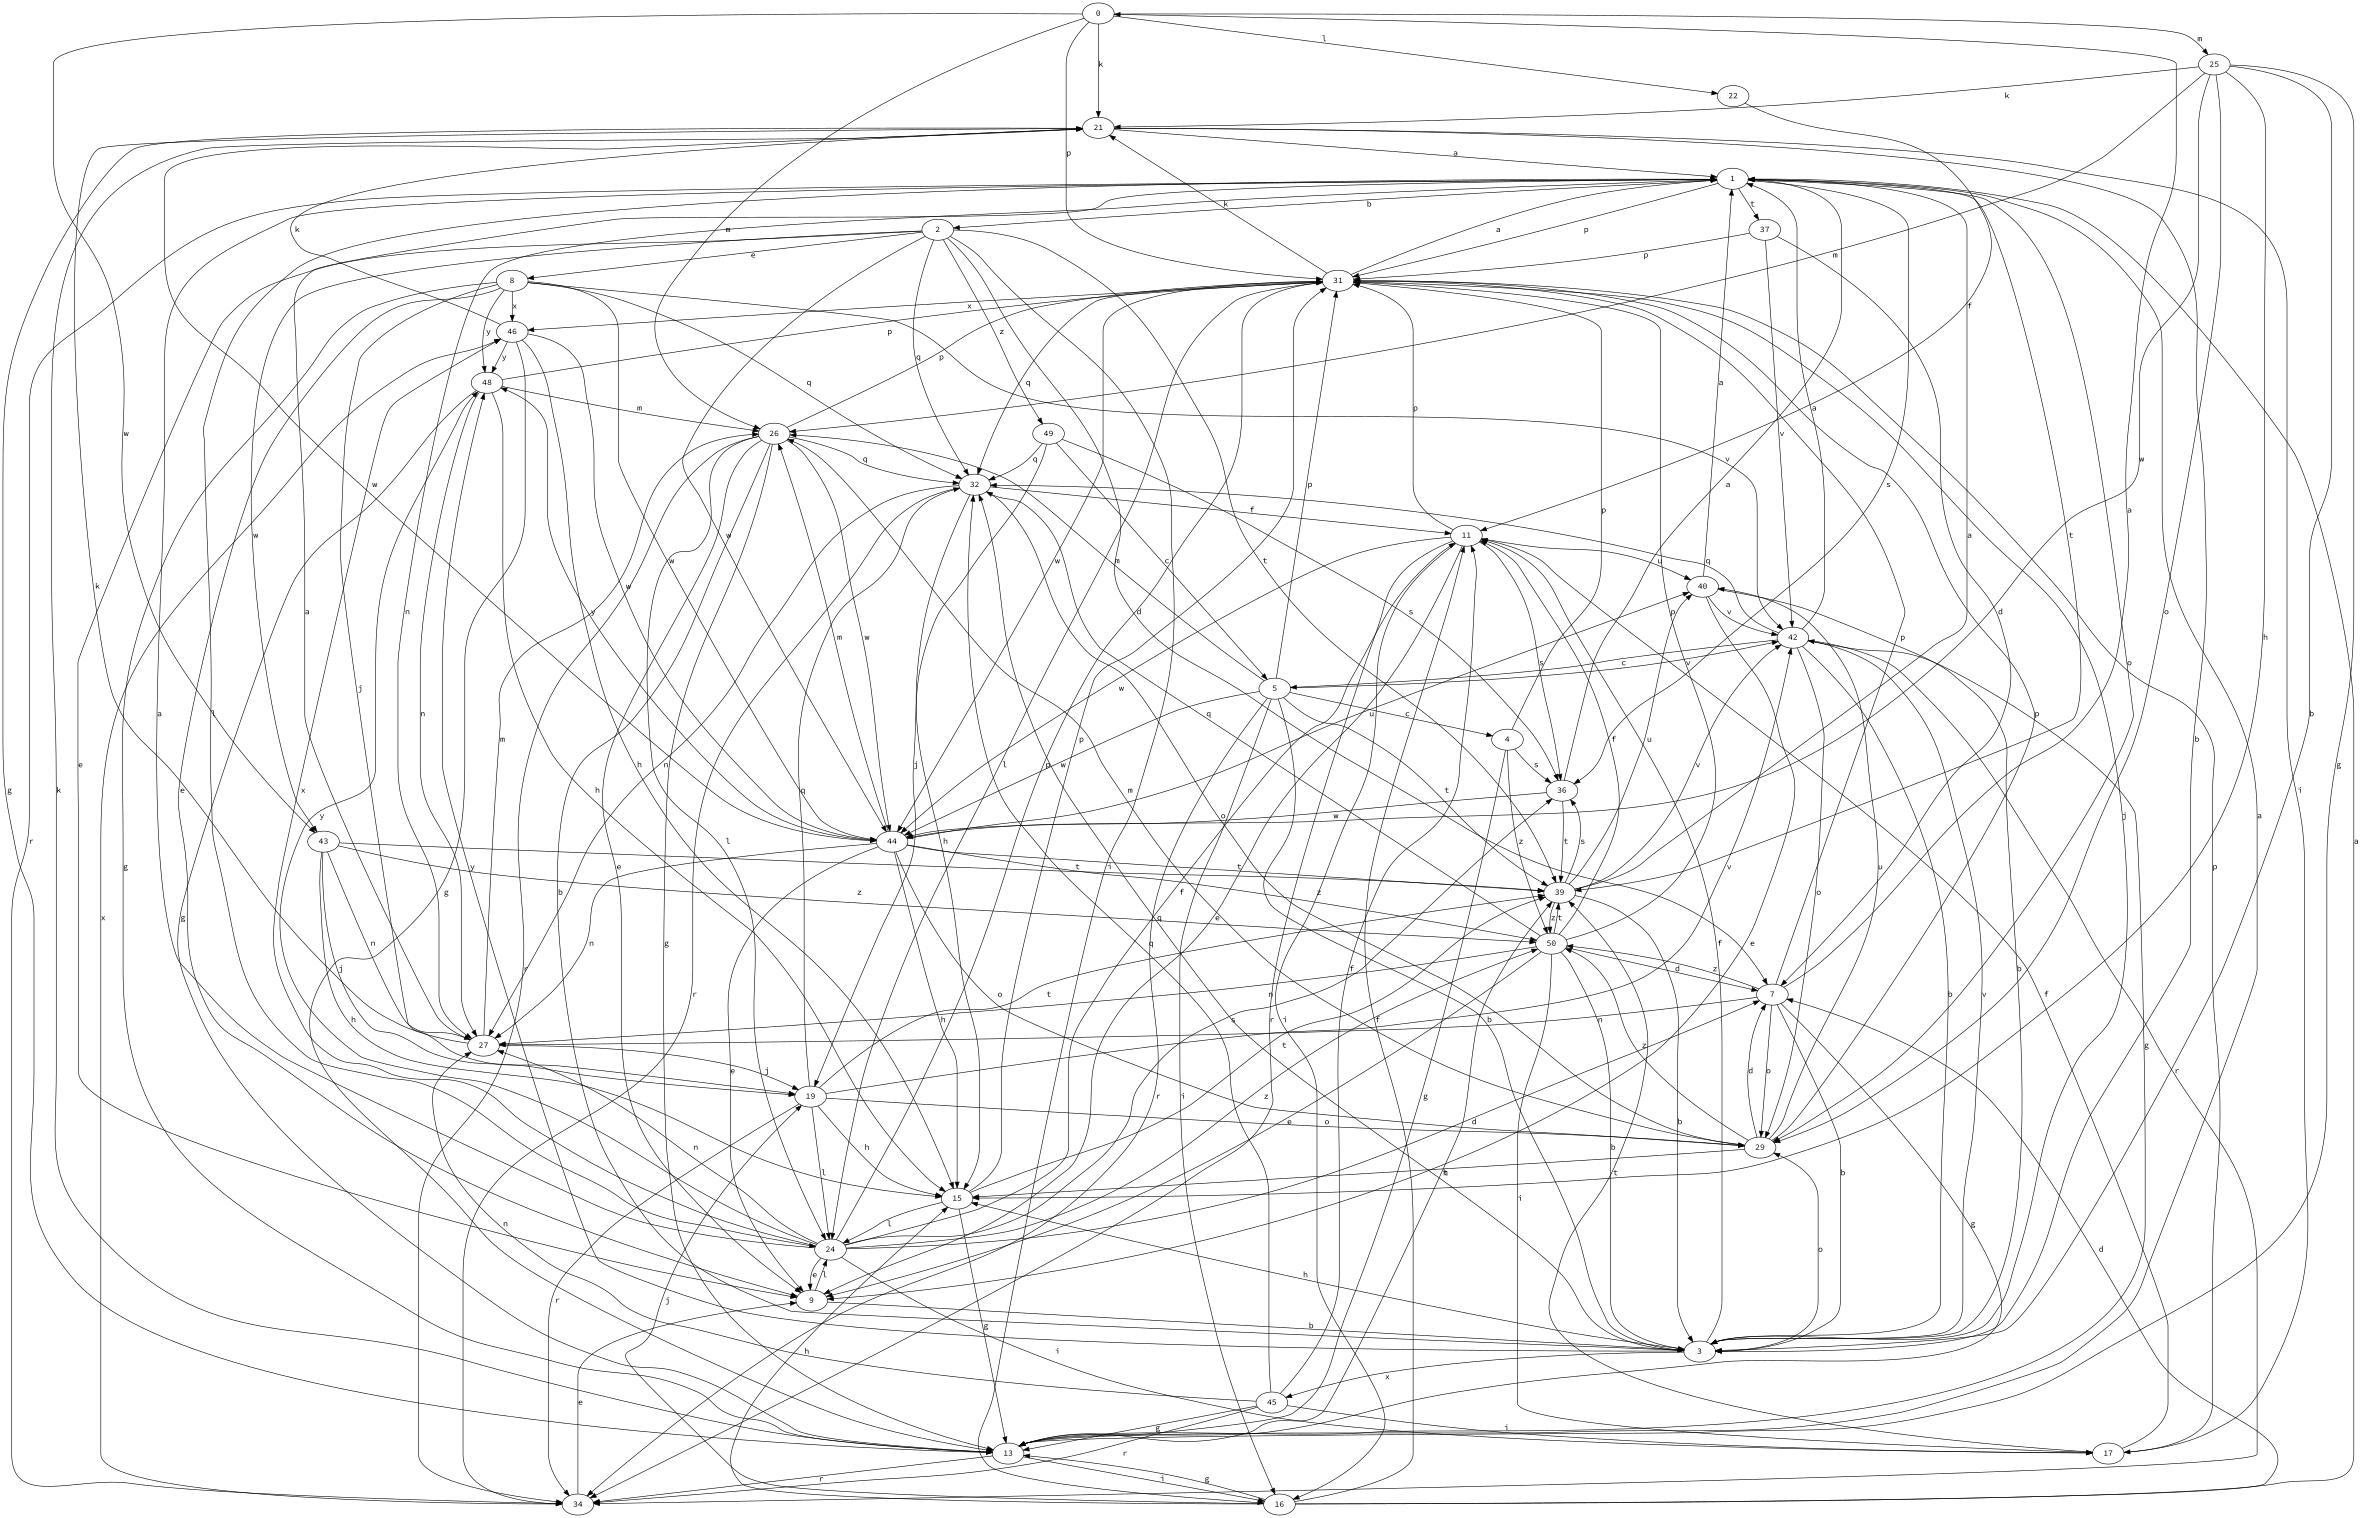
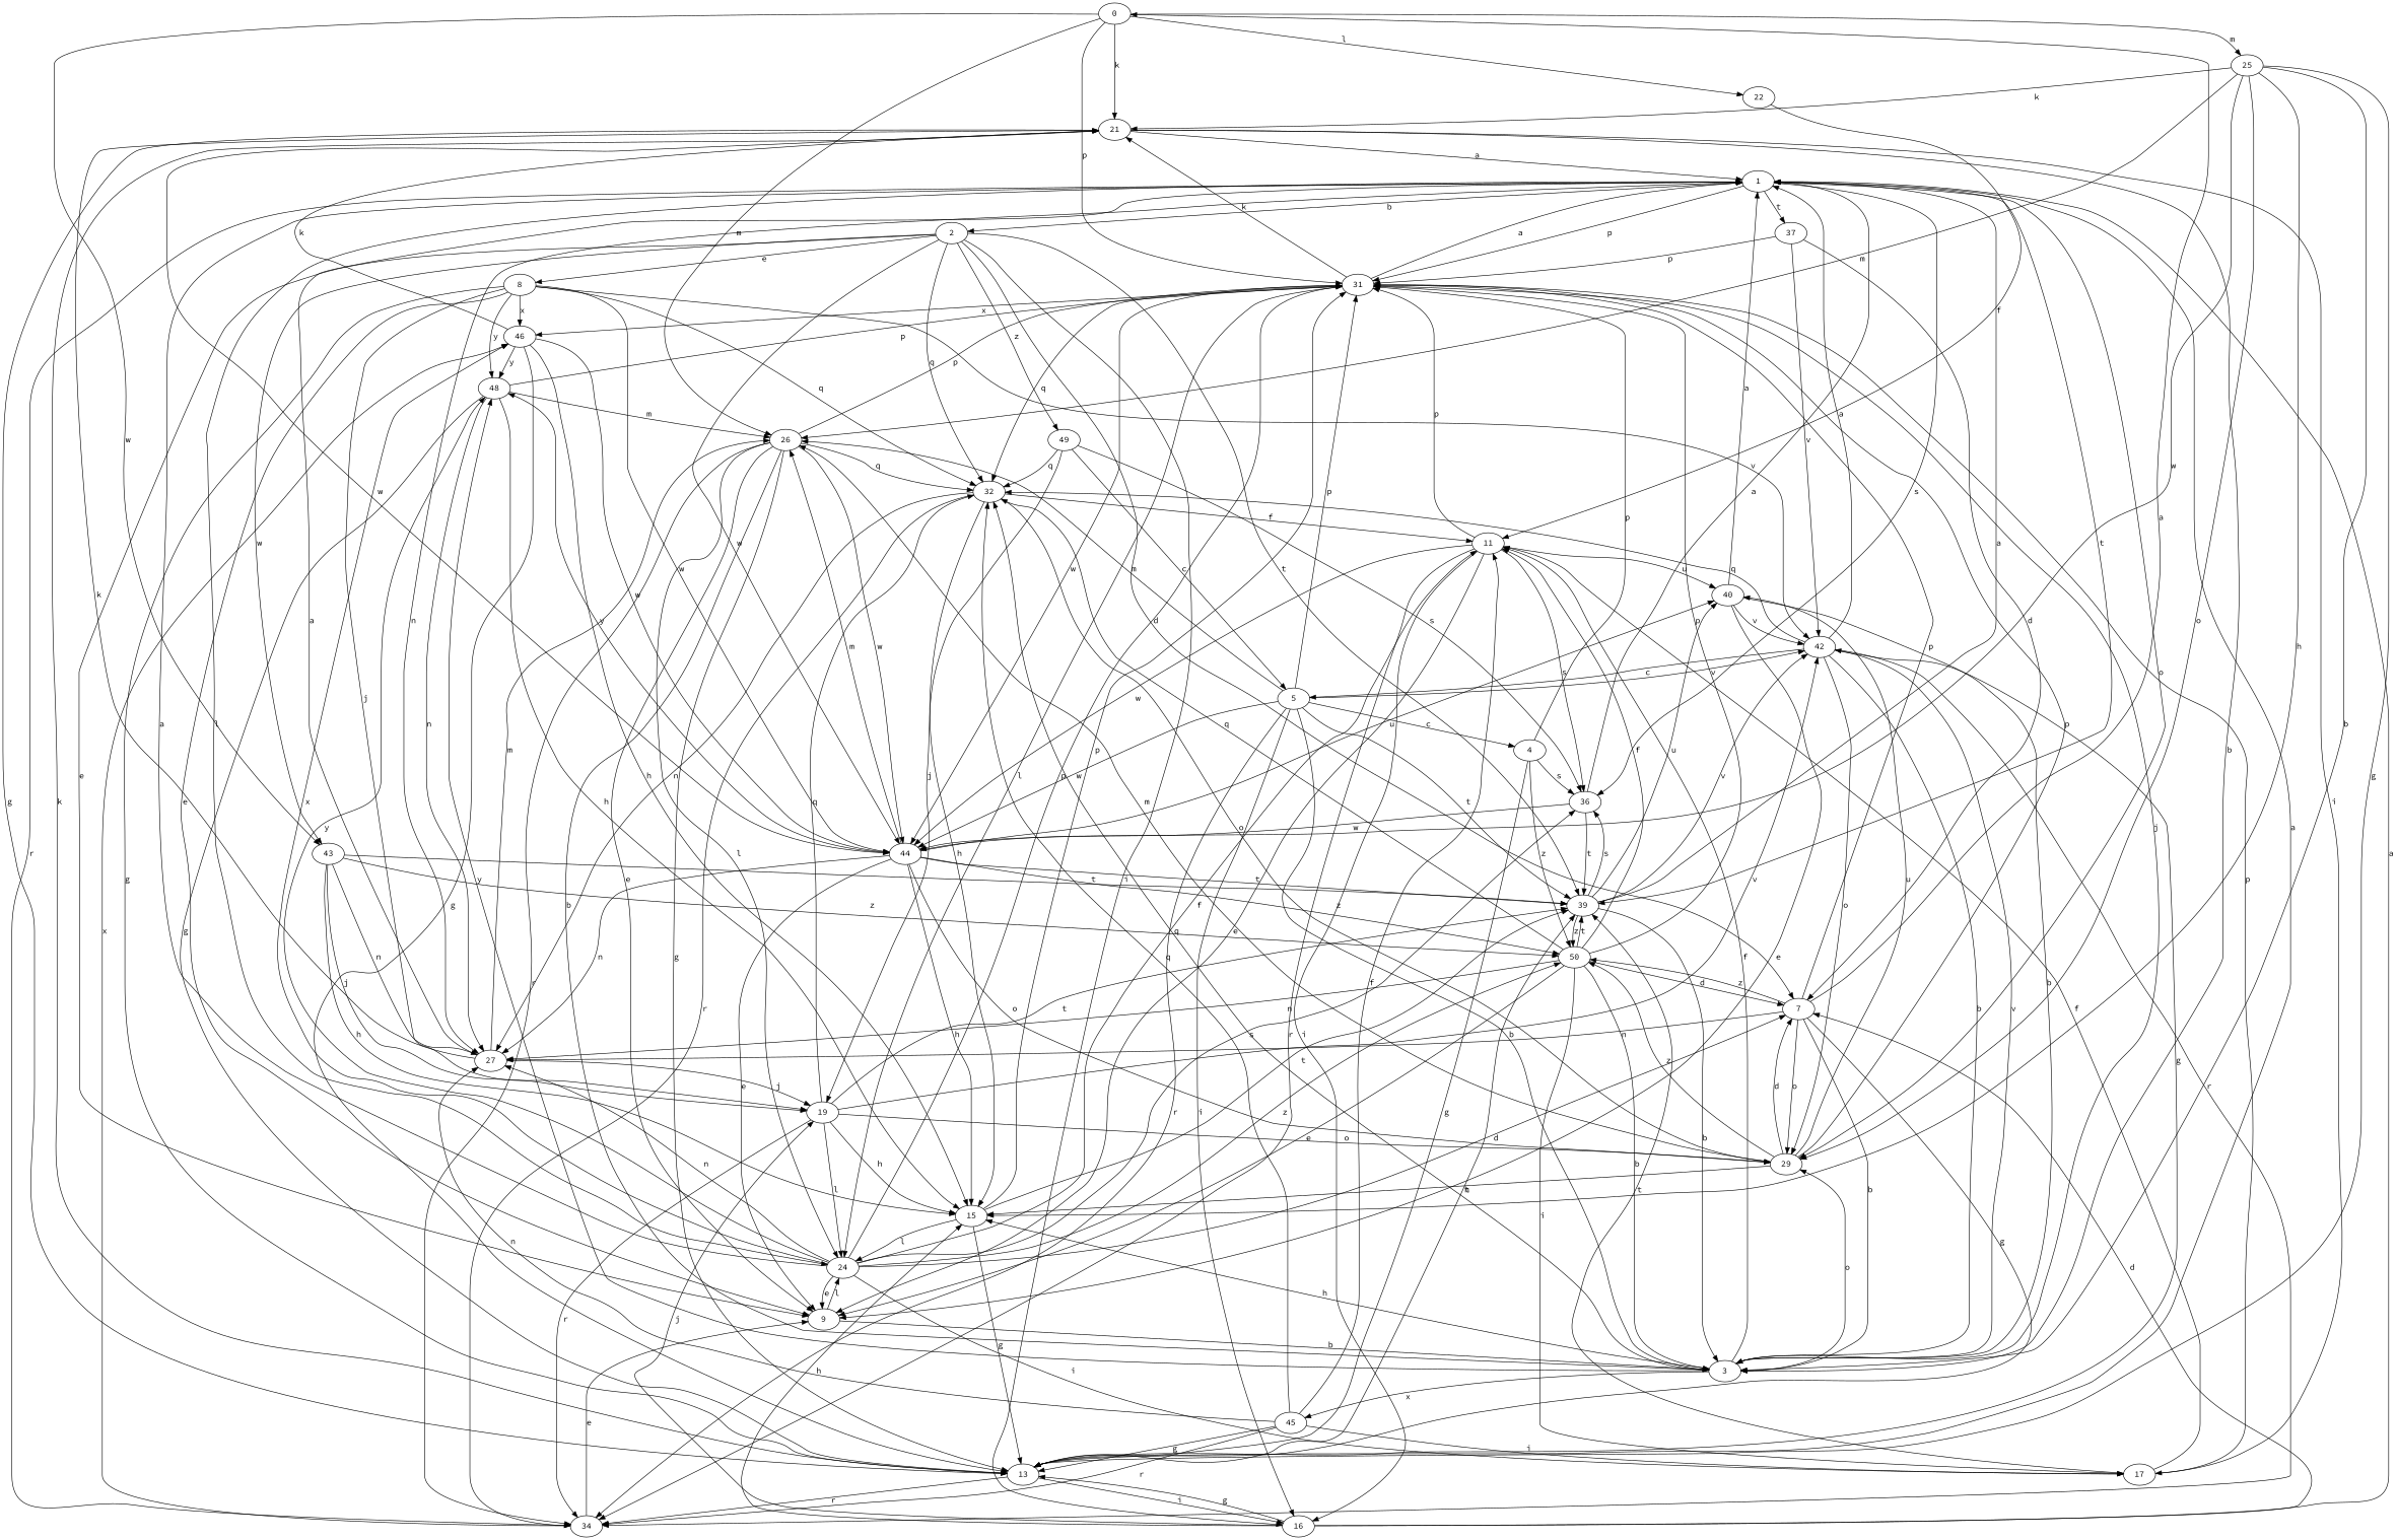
  strict digraph {
    fontname="Source Code Pro"
    node [fontname="Source Code Pro"]
    edge [fontname="Source Code Pro"]
    0
    21
    22
    25
    26
    31
    43
    1
    44
    3
    13
    17
    11
    29
    15
    24
    34
    9
    32
    46
    27
    39
    50
    19
    2
    36
    37
    7
    8
    16
    49
    48
    40
    42
    5
    45
    4
    0 -> 21 [label=k]
    0 -> 22 [label=l]
    0 -> 25 [label=m]
    0 -> 26 [label=m]
    0 -> 31 [label=p]
    0 -> 43 [label=w]
    21 -> 1 [label=a]
    21 -> 44 [label=w]
    21 -> 3 [label=b]
    21 -> 13 [label=g]
    21 -> 17 [label=i]
    22 -> 11 [label=f]
    25 -> 21 [label=k]
    25 -> 26 [label=m]
    25 -> 44 [label=w]
    25 -> 3 [label=b]
    25 -> 13 [label=g]
    25 -> 29 [label=o]
    25 -> 15 [label=h]
    26 -> 31 [label=p]
    26 -> 44 [label=w]
    26 -> 3 [label=b]
    26 -> 13 [label=g]
    26 -> 24 [label=l]
    26 -> 34 [label=r]
    26 -> 9 [label=e]
    26 -> 32 [label=q]
    31 -> 21 [label=k]
    31 -> 1 [label=a]
    31 -> 44 [label=w]
    31 -> 3 [label=j]
    31 -> 24 [label=l]
    31 -> 32 [label=q]
    31 -> 46 [label=x]
    43 -> 15 [label=h]
    43 -> 27 [label=n]
    43 -> 39 [label=t]
    43 -> 50 [label=z]
    43 -> 19 [label=j]
    1 -> 31 [label=p]
    1 -> 29 [label=o]
    1 -> 24 [label=l]
    1 -> 34 [label=r]
    1 -> 27 [label=n]
    1 -> 39 [label=t]
    1 -> 2 [label=b]
    1 -> 36 [label=s]
    1 -> 37 [label=t]
    44 -> 26 [label=m]
    44 -> 29 [label=o]
    44 -> 15 [label=h]
    44 -> 9 [label=e]
    44 -> 27 [label=n]
    44 -> 39 [label=t]
    44 -> 50 [label=z]
    44 -> 48 [label=y]
    44 -> 40 [label=u]
    3 -> 11 [label=f]
    3 -> 29 [label=o]
    3 -> 15 [label=h]
    3 -> 32 [label=q]
    3 -> 48 [label=y]
    3 -> 42 [label=v]
    3 -> 45 [label=x]
    13 -> 21 [label=k]
    13 -> 1 [label=a]
    13 -> 34 [label=r]
    13 -> 39 [label=t]
    13 -> 16 [label=i]
    17 -> 31 [label=p]
    17 -> 11 [label=f]
    17 -> 39 [label=t]
    11 -> 31 [label=p]
    11 -> 44 [label=w]
    11 -> 34 [label=r]
    11 -> 9 [label=e]
    11 -> 36 [label=s]
    11 -> 16 [label=i]
    11 -> 40 [label=u]
    29 -> 26 [label=m]
    29 -> 31 [label=p]
    29 -> 15 [label=h]
    29 -> 50 [label=z]
    29 -> 7 [label=d]
    29 -> 40 [label=u]
    15 -> 31 [label=p]
    15 -> 13 [label=g]
    15 -> 24 [label=l]
    15 -> 39 [label=t]
    24 -> 31 [label=p]
    24 -> 1 [label=a]
    24 -> 17 [label=i]
    24 -> 11 [label=f]
    24 -> 9 [label=e]
    24 -> 46 [label=x]
    24 -> 27 [label=n]
    24 -> 50 [label=z]
    24 -> 36 [label=s]
    24 -> 7 [label=d]
    24 -> 48 [label=y]
    34 -> 9 [label=e]
    34 -> 46 [label=x]
    9 -> 3 [label=b]
    9 -> 24 [label=l]
    32 -> 11 [label=f]
    32 -> 29 [label=o]
    32 -> 15 [label=h]
    32 -> 34 [label=r]
    32 -> 27 [label=n]
    46 -> 21 [label=k]
    46 -> 44 [label=w]
    46 -> 13 [label=g]
    46 -> 15 [label=h]
    46 -> 48 [label=y]
    27 -> 21 [label=k]
    27 -> 26 [label=m]
    27 -> 1 [label=a]
    27 -> 19 [label=j]
    39 -> 1 [label=a]
    39 -> 3 [label=b]
    39 -> 50 [label=z]
    39 -> 36 [label=s]
    39 -> 40 [label=u]
    39 -> 42 [label=v]
    50 -> 31 [label=p]
    50 -> 3 [label=b]
    50 -> 17 [label=i]
    50 -> 11 [label=f]
    50 -> 9 [label=e]
    50 -> 32 [label=q]
    50 -> 27 [label=n]
    50 -> 39 [label=t]
    50 -> 7 [label=d]
    19 -> 29 [label=o]
    19 -> 15 [label=h]
    19 -> 24 [label=l]
    19 -> 34 [label=r]
    19 -> 32 [label=q]
    19 -> 39 [label=t]
    19 -> 42 [label=v]
    2 -> 43 [label=w]
    2 -> 44 [label=w]
    2 -> 9 [label=e]
    2 -> 32 [label=q]
    2 -> 39 [label=t]
    2 -> 7 [label=d]
    2 -> 8 [label=e]
    2 -> 16 [label=i]
    2 -> 49 [label=z]
    36 -> 1 [label=a]
    36 -> 44 [label=w]
    36 -> 39 [label=t]
    37 -> 31 [label=p]
    37 -> 7 [label=d]
    37 -> 42 [label=v]
    7 -> 0 [label=a]
    7 -> 31 [label=p]
    7 -> 3 [label=b]
    7 -> 13 [label=g]
    7 -> 29 [label=o]
    7 -> 27 [label=n]
    7 -> 50 [label=z]
    8 -> 44 [label=w]
    8 -> 13 [label=g]
    8 -> 9 [label=e]
    8 -> 32 [label=q]
    8 -> 46 [label=x]
    8 -> 19 [label=j]
    8 -> 48 [label=y]
    8 -> 42 [label=v]
    16 -> 1 [label=a]
    16 -> 13 [label=g]
-   16 -> 11 [label=f]
    16 -> 15 [label=h]
    16 -> 19 [label=j]
    16 -> 7 [label=d]
    49 -> 32 [label=q]
    49 -> 19 [label=j]
    49 -> 36 [label=s]
    49 -> 5 [label=c]
    48 -> 26 [label=m]
    48 -> 31 [label=p]
    48 -> 13 [label=g]
    48 -> 15 [label=h]
    48 -> 27 [label=n]
    40 -> 1 [label=a]
    40 -> 3 [label=b]
    40 -> 9 [label=e]
    40 -> 42 [label=v]
    42 -> 1 [label=a]
    42 -> 3 [label=b]
    42 -> 13 [label=g]
    42 -> 29 [label=o]
    42 -> 34 [label=r]
    42 -> 32 [label=q]
    42 -> 5 [label=c]
    5 -> 26 [label=m]
    5 -> 31 [label=p]
    5 -> 44 [label=w]
    5 -> 3 [label=b]
    5 -> 34 [label=r]
    5 -> 39 [label=t]
    5 -> 16 [label=i]
    5 -> 42 [label=v]
    5 -> 4 [label=c]
    45 -> 13 [label=g]
    45 -> 17 [label=i]
    45 -> 11 [label=f]
    45 -> 34 [label=r]
    45 -> 32 [label=q]
    45 -> 27 [label=n]
    4 -> 31 [label=p]
    4 -> 13 [label=g]
    4 -> 50 [label=z]
    4 -> 36 [label=s]
  }
